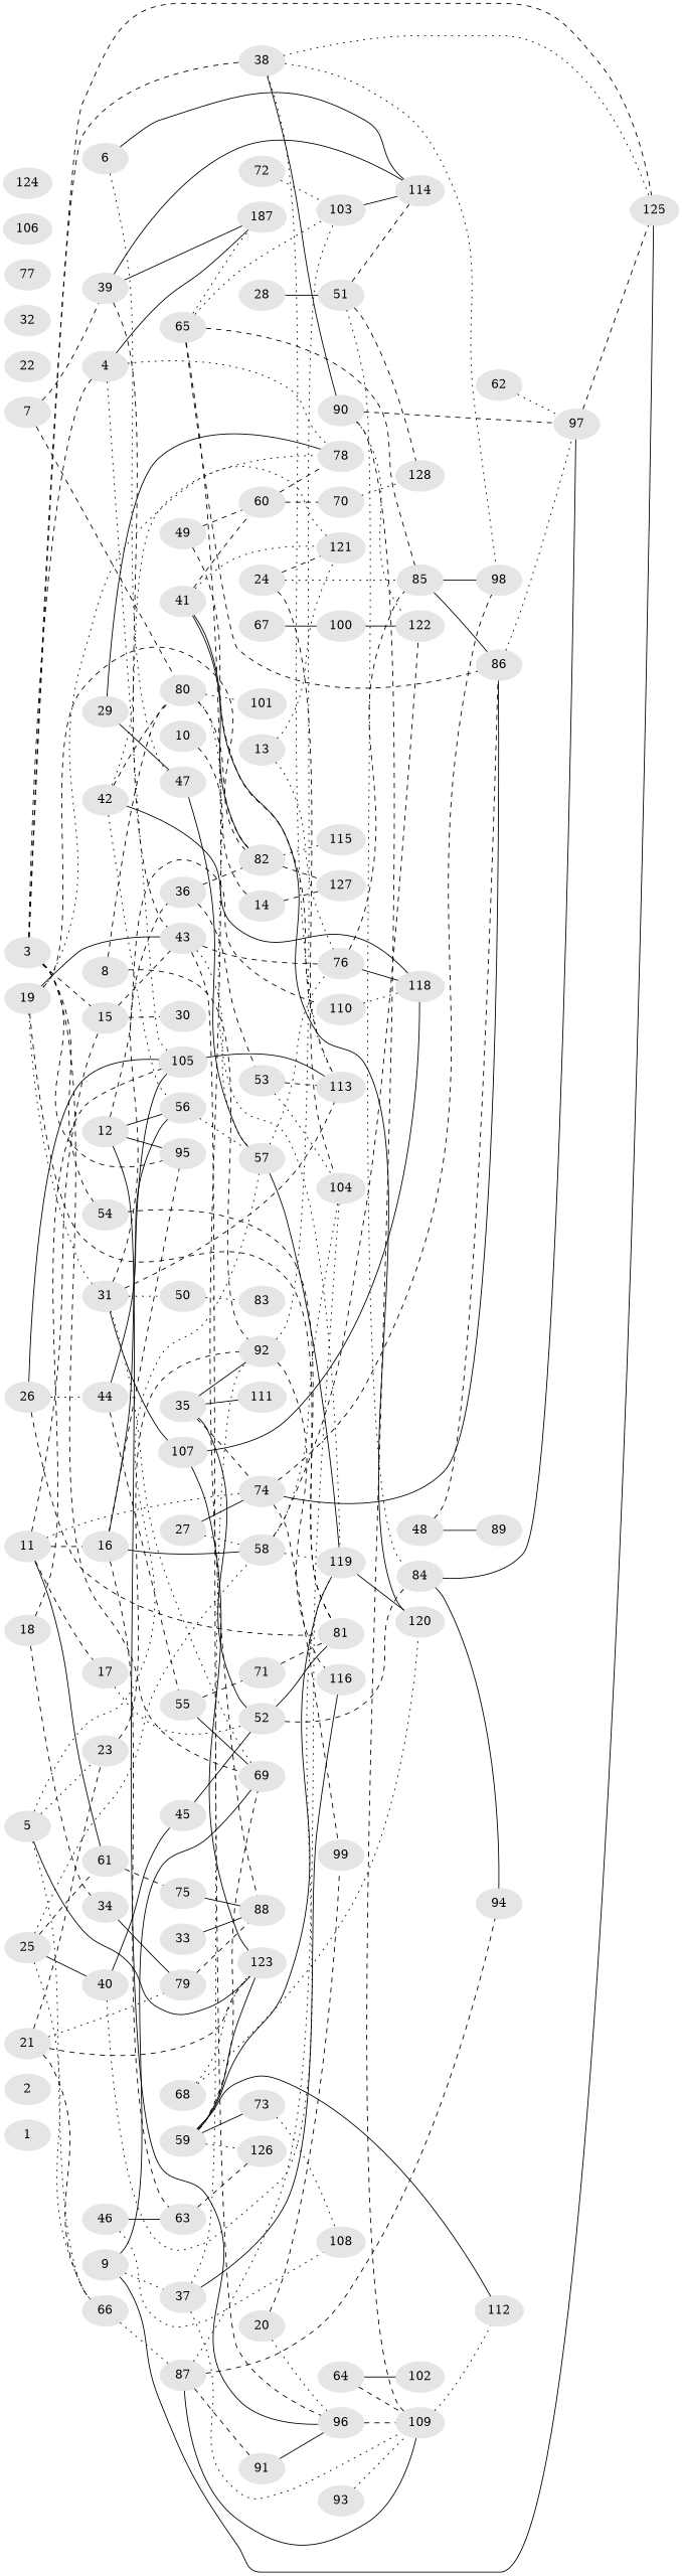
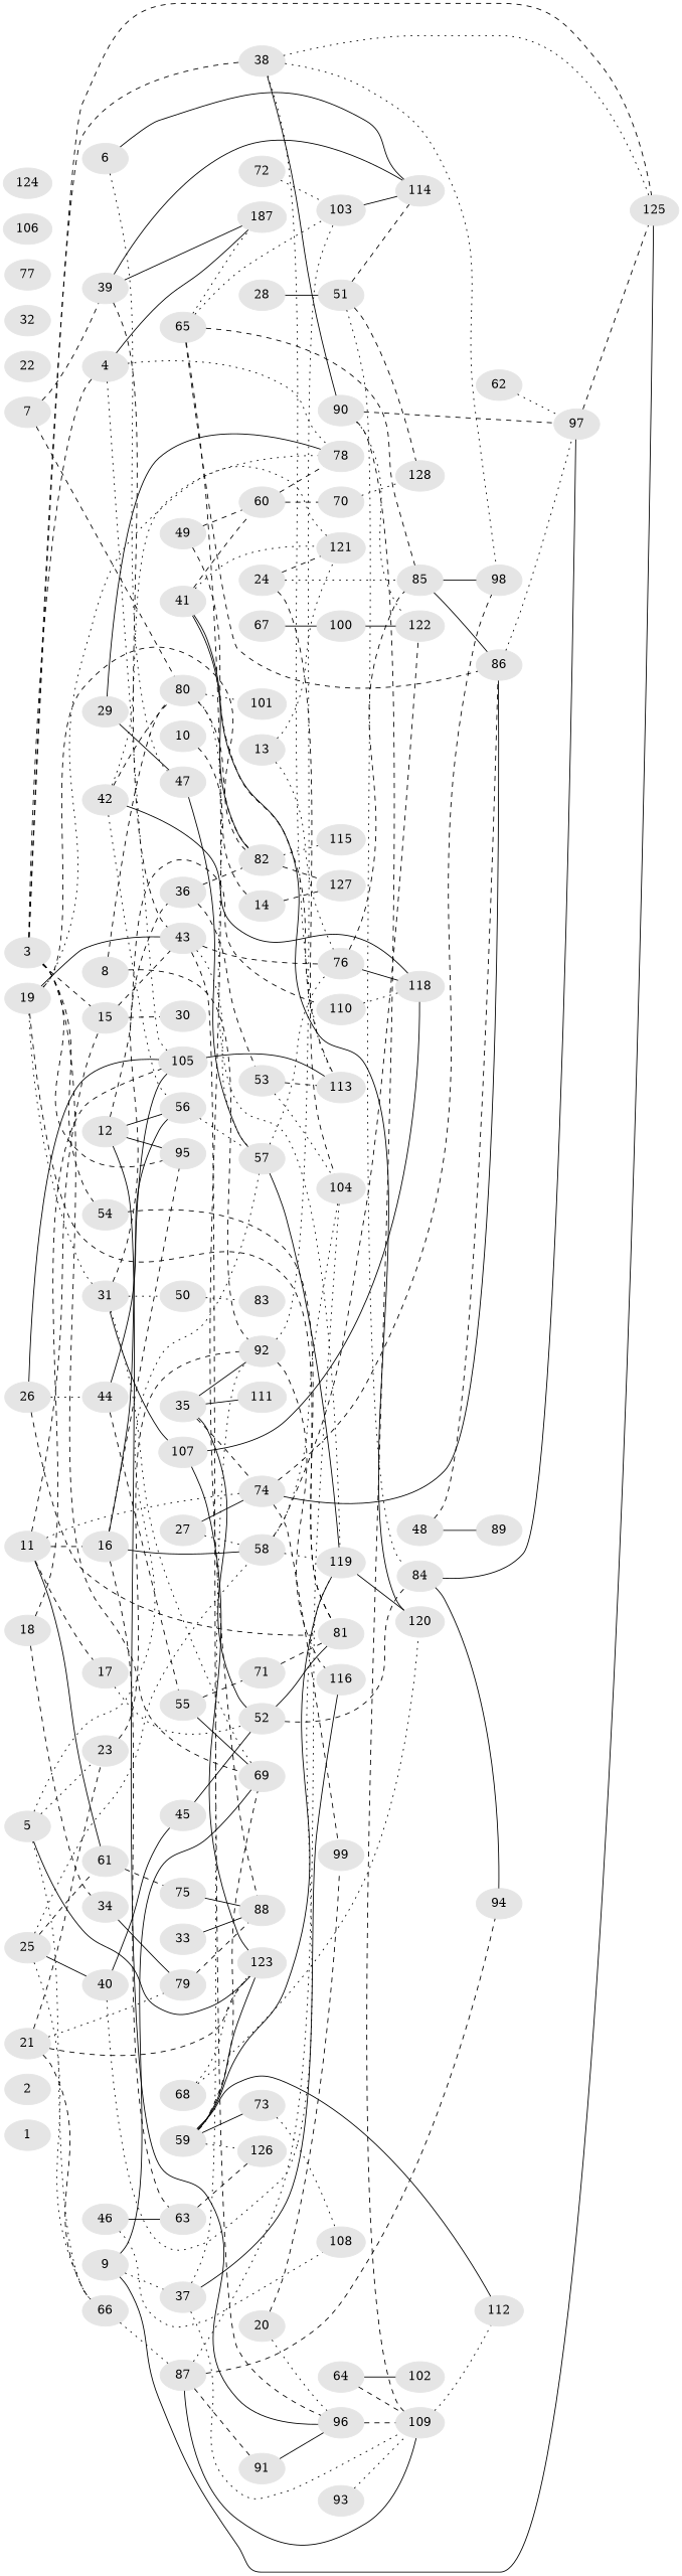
  graph {
    rankdir=LR
    node [color=gray90 style=filled]
    edge [style=dashed]
    1
    2
    3
    4
    15
    38
    54
    69
    95
    125
    78
    105
    n13 [label=187]
    30
    43
    113
    90
    98
    81
    5
    23
    57
    66
    123
    92
    76
    119
    87
    6
    47
    114
    7
    39
    80
    82
    101
    8
    116
    103
    9
    37
    109
    10
    14
    127
    11
    16
    17
    61
    74
    58
    63
    52
    75
    99
    86
    12
    56
    96
    110
    118
    13
    121
    85
    104
    122
    126
    84
    18
    34
    79
    19
    31
    36
    50
    107
    115
    20
    21
    88
    22
    24
    25
    40
    45
    26
    44
    55
    27
    28
    51
    128
    29
    53
    83
    32
    33
    35
    111
    112
    97
    120
    41
    60
    70
    42
    71
    46
    108
    48
    89
    49
    94
    59
    73
    62
    64
    102
    65
    91
    67
    100
    68
    72
    77
    93
    106
    124
    3 -- 4
    3 -- 15
    3 -- 38
    3 -- 54
    3 -- 69
    3 -- 95
    3 -- 125
    4 -- 78 [style=dotted]
    4 -- 105 [style=dotted]
    4 -- n13 [style=solid]
    15 -- 30
    15 -- 43
    38 -- 125 [style=dotted]
    38 -- 113 [style=dotted]
    38 -- 90 [style=solid]
    38 -- 98 [style=dotted]
    54 -- 81
    105 -- 113 [style=solid]
    43 -- 57 [style=dotted]
    43 -- 76
    43 -- 96
    90 -- 109
    90 -- 122 [style=dotted]
    90 -- 97
    5 -- 23 [style=dotted]
    5 -- 57 [style=dotted]
    5 -- 66 [style=dotted]
    5 -- 123 [style=solid]
    23 -- 92
    57 -- 76 [style=dotted]
    57 -- 119 [style=solid]
    66 -- 87 [style=dotted]
    92 -- 116
    92 -- 103 [style=dotted]
    76 -- 118 [style=solid]
    76 -- 85
    119 -- 120 [style=solid]
    87 -- 109 [style=solid]
    87 -- 104 [style=dotted]
    87 -- 94
    87 -- 91
    6 -- 47 [style=dotted]
    6 -- 114 [style=solid]
    47 -- 57 [style=solid]
    7 -- 39
    7 -- 80
    39 -- n13 [style=solid]
    39 -- 43
    39 -- 114 [style=solid]
    80 -- 119 [style=dotted]
    80 -- 82
    80 -- 101 [style=dotted]
    82 -- 127
    82 -- 115 [style=dotted]
    8 -- 92
    8 -- 80
    103 -- 114 [style=solid]
    9 -- 69 [style=solid]
    9 -- 125 [style=solid]
    9 -- 37 [style=dotted]
    37 -- 92 [style=dotted]
    37 -- 116 [style=solid]
    37 -- 109 [style=dotted]
    109 -- 112 [style=dotted]
    10 -- 14
    14 -- 127
    11 -- 15
    11 -- 16
    11 -- 17
    11 -- 61 [style=solid]
    11 -- 74 [style=dotted]
    16 -- 95
    16 -- 105 [style=solid]
    16 -- 58 [style=solid]
    16 -- 63
    17 -- 52 [style=dotted]
    61 -- 75
    74 -- 98
    74 -- 99
    74 -- 86 [style=solid]
    58 -- 119 [style=dotted]
    58 -- 104 [style=dotted]
    58 -- 122
    63 -- 126
    52 -- 81 [style=solid]
    52 -- 84
    75 -- 88 [style=solid]
    86 -- 97 [style=dotted]
    12 -- 95 [style=solid]
    12 -- 56 [style=solid]
    12 -- 96 [style=solid]
    12 -- 110
    56 -- 57 [style=dotted]
    96 -- 109
    110 -- 118 [style=dotted]
    13 -- 76 [style=dotted]
    13 -- 121 [style=dotted]
    85 -- 98 [style=solid]
    85 -- 86 [style=solid]
    84 -- 97 [style=solid]
    84 -- 94 [style=solid]
    18 -- 105
    18 -- 34
    34 -- 79 [style=solid]
    79 -- 88
    19 -- 43 [style=solid]
    19 -- 81
    19 -- 82
    19 -- 121 [style=dotted]
    19 -- 31 [style=dotted]
    31 -- 69 [style=dotted]
-   31 -- 113
    31 -- 36
    31 -- 50 [style=dotted]
    31 -- 107 [style=solid]
    36 -- 82
    36 -- 53
    50 -- 83 [style=dotted]
    107 -- 123 [style=solid]
    107 -- 118 [style=solid]
    20 -- 99
    20 -- 96 [style=dotted]
    21 -- 23
    21 -- 66
    21 -- 123
    21 -- 79 [style=dotted]
    24 -- 121
    24 -- 85 [style=dotted]
    24 -- 104
    25 -- 66 [style=dotted]
    25 -- 61
    25 -- 58 [style=dotted]
    25 -- 40 [style=solid]
    40 -- 119 [style=dotted]
    40 -- 45 [style=solid]
    45 -- 52 [style=solid]
    26 -- 105 [style=solid]
    26 -- 81
    26 -- 44 [style=dotted]
    44 -- 56 [style=solid]
    44 -- 55
    55 -- 69 [style=solid]
    55 -- 71
    27 -- 74 [style=solid]
    27 -- 58 [style=dotted]
    28 -- 51 [style=solid]
    51 -- 114
    51 -- 84 [style=dotted]
    51 -- 128
    29 -- 78 [style=solid]
    29 -- 47 [style=solid]
    53 -- 113
    53 -- 104 [style=dotted]
    33 -- 88 [style=solid]
    35 -- 92 [style=solid]
    35 -- 74
    35 -- 52 [style=solid]
    35 -- 111 [style=solid]
    97 -- 125
    41 -- 82 [style=solid]
    41 -- 121 [style=dotted]
    41 -- 120 [style=solid]
    41 -- 60
    60 -- 78
    60 -- 70
    70 -- 128 [style=dotted]
    42 -- 78 [style=dotted]
    42 -- 80
    42 -- 56 [style=dotted]
    42 -- 118 [style=solid]
    71 -- 81
    46 -- 63 [style=solid]
    46 -- 108 [style=dotted]
    48 -- 86
    48 -- 89 [style=solid]
    49 -- 113
    49 -- 60
    59 -- 69
    59 -- 123 [style=solid]
    59 -- 119 [style=solid]
    59 -- 126 [style=dotted]
    59 -- 112 [style=solid]
    59 -- 73 [style=solid]
    73 -- 108 [style=dotted]
    62 -- 97 [style=dotted]
    64 -- 109
    64 -- 102 [style=solid]
    65 -- n13 [style=dotted]
    65 -- 103 [style=dotted]
    65 -- 86
    65 -- 85
    65 -- 88
    91 -- 96 [style=solid]
    67 -- 100 [style=solid]
    100 -- 122 [style=solid]
    68 -- 123 [style=dotted]
    68 -- 120 [style=dotted]
    72 -- 103 [style=dotted]
    93 -- 109 [style=dotted]
  }
